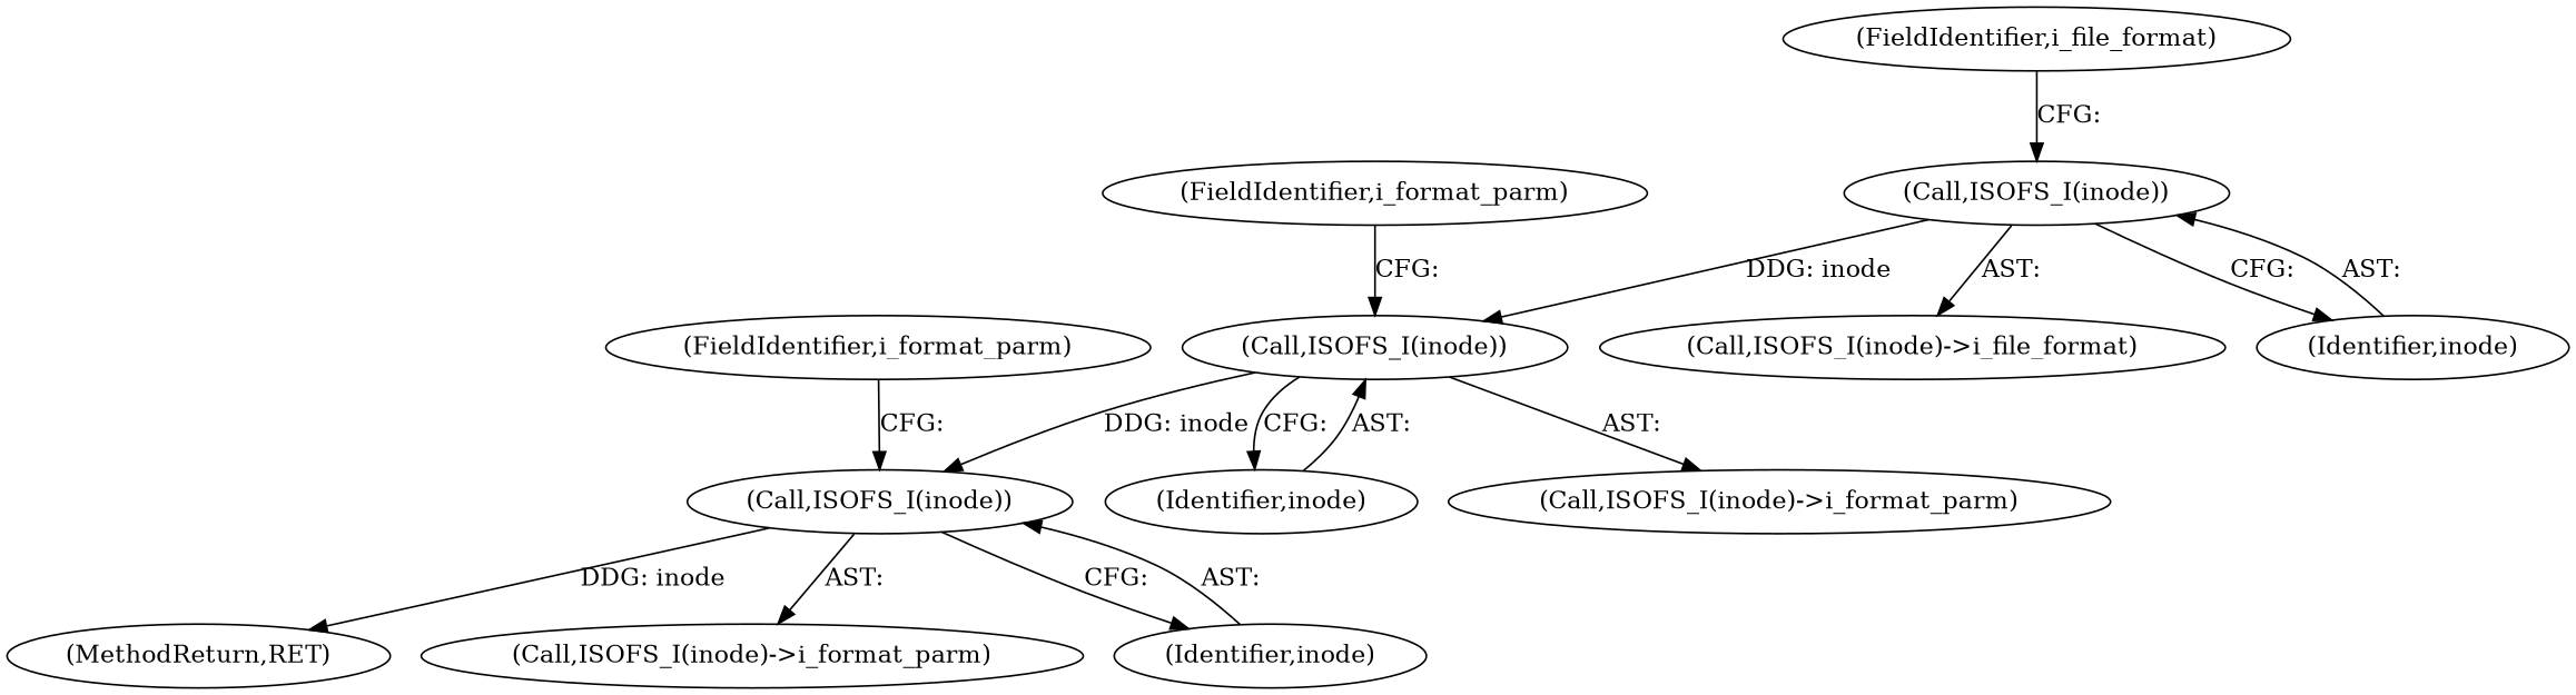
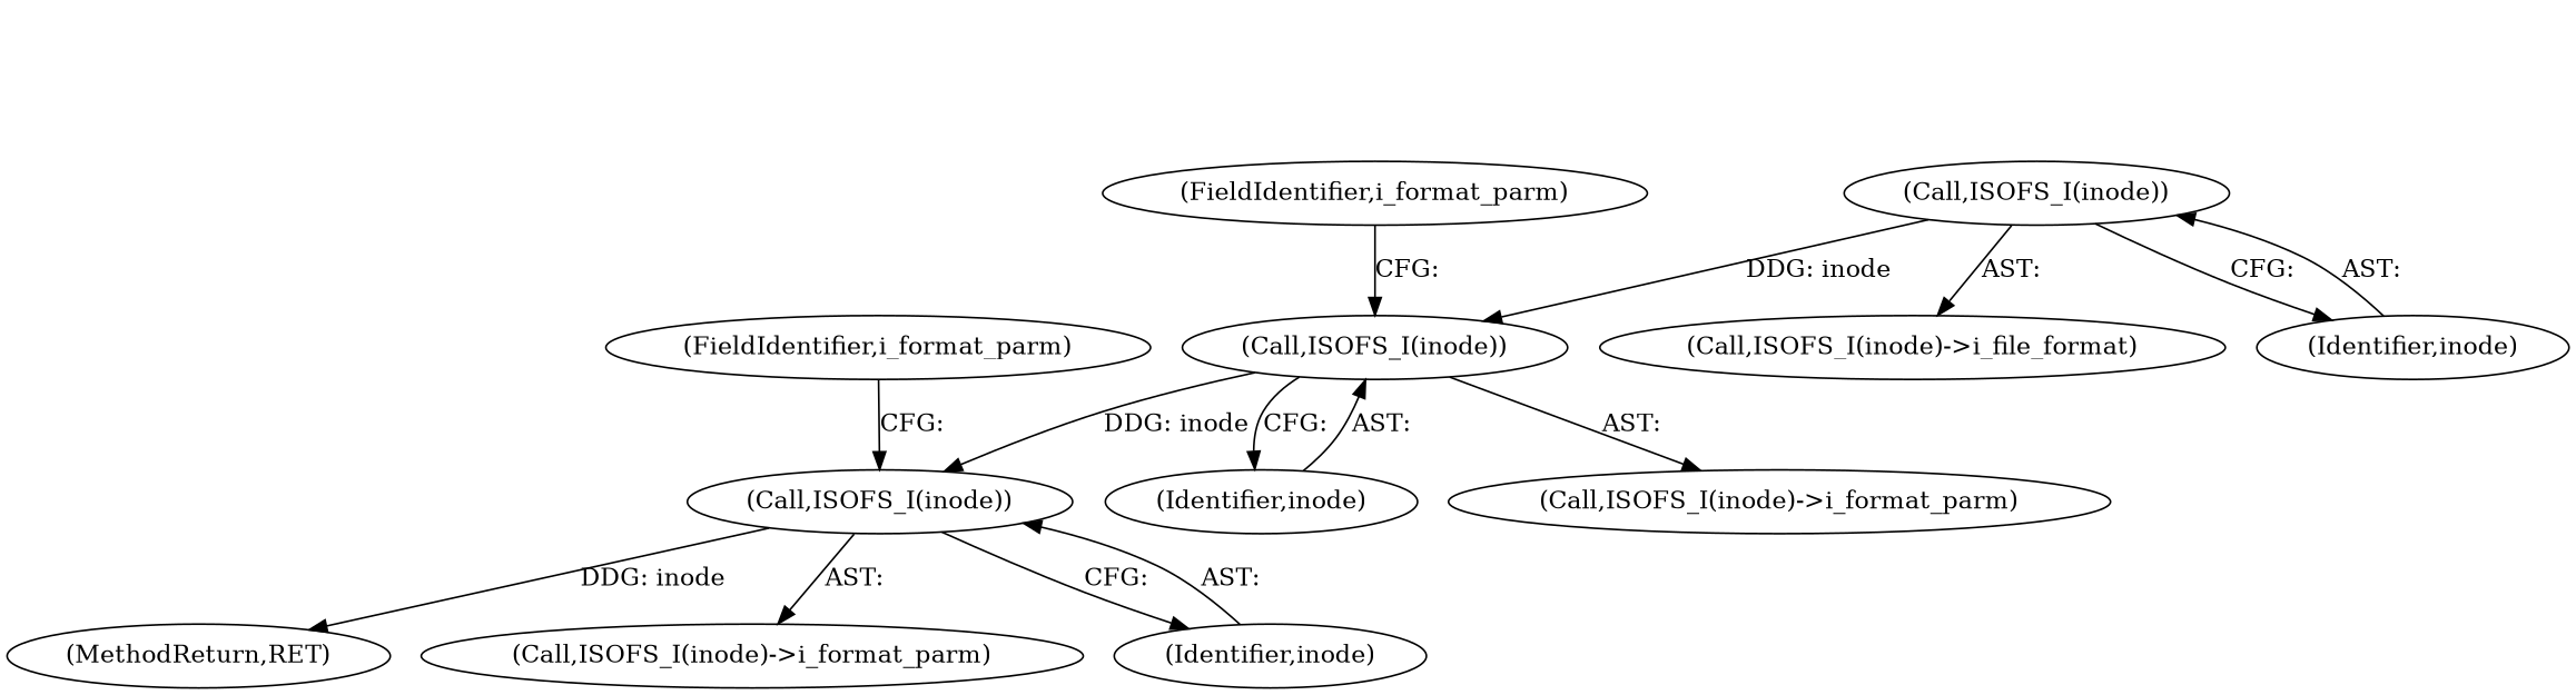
  digraph {
    n1 [label="(Call,ISOFS_I(inode))"]
    n2 [label="(Call,ISOFS_I(inode))"]
    n3 [label="(Identifier,inode)"]
    n4 [label="(Call,ISOFS_I(inode)->i_format_parm)"]
    n5 [label="(Call,ISOFS_I(inode))"]
    n6 [label="(Call,ISOFS_I(inode)->i_file_format)"]
    n7 [label="(Identifier,inode)"]
    n8 [label="(MethodReturn,RET)"]
    n9 [label="(Call,ISOFS_I(inode)->i_format_parm)"]
    n10 [label="(Identifier,inode)"]
    n11 [label="(FieldIdentifier,i_format_parm)"]
    n12 [label="(FieldIdentifier,i_format_parm)"]
-   n13 [label="(FieldIdentifier,i_file_format)"]
    n1 -> n2 [label="DDG: inode"]
    n1 -> n3 [label="CFG: "]
    n1 -> n4 [label="AST: "]
    n2 -> n8 [label="DDG: inode"]
    n2 -> n9 [label="AST: "]
    n2 -> n10 [label="CFG: "]
    n3 -> n1 [label="AST: "]
    n5 -> n1 [label="DDG: inode"]
    n5 -> n6 [label="AST: "]
    n5 -> n7 [label="CFG: "]
    n7 -> n5 [label="AST: "]
    n10 -> n2 [label="AST: "]
    n11 -> n1 [label="CFG: "]
    n12 -> n2 [label="CFG: "]
-   n13 -> n5 [label="CFG: "]
  }
